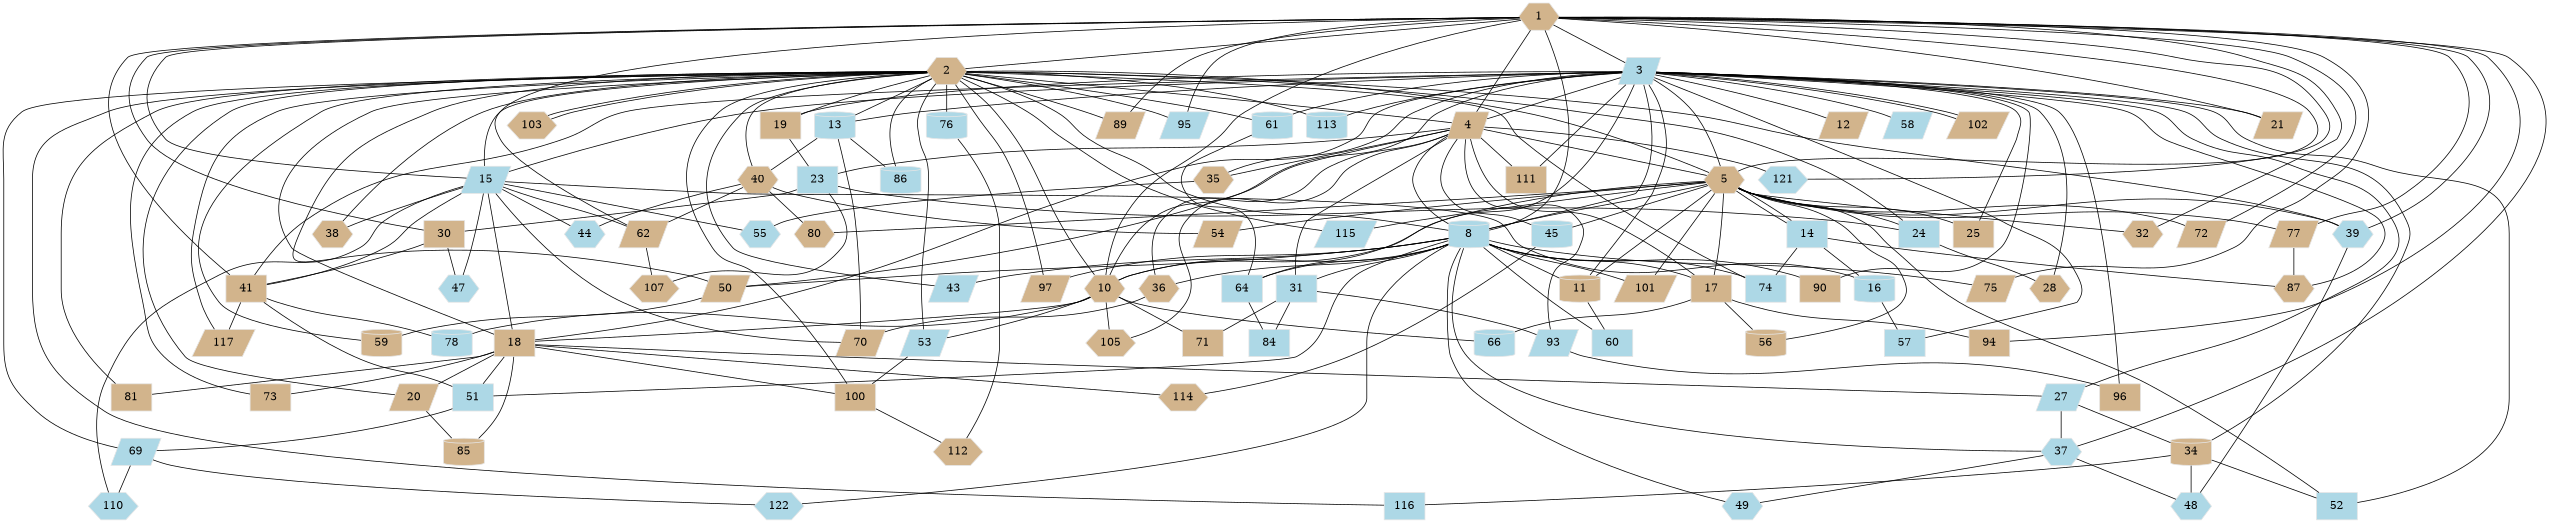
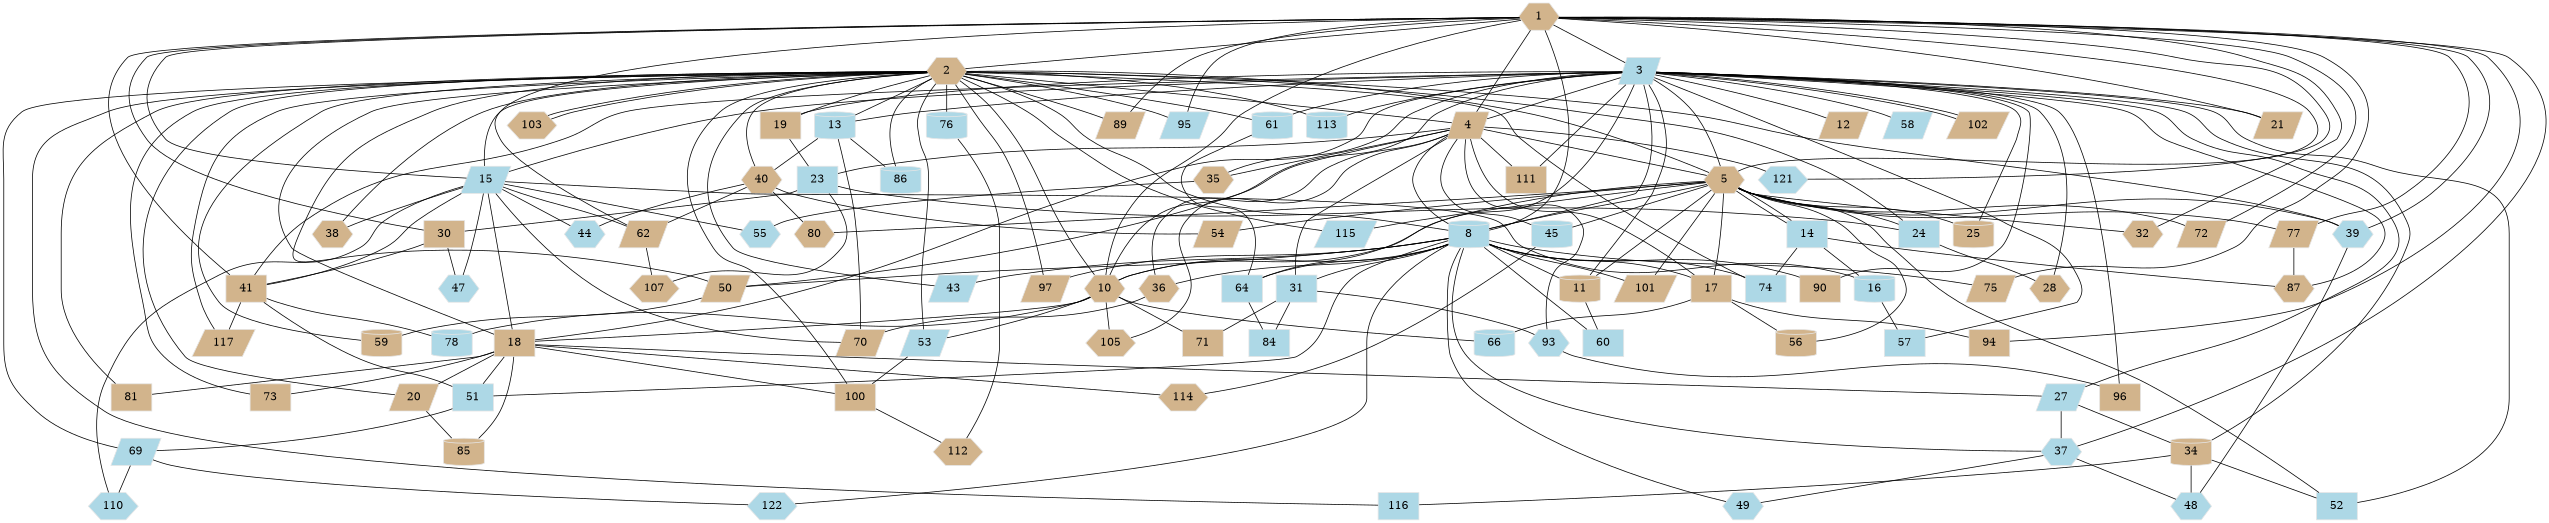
  graph {
    node [color=gray90 fillcolor=tan shape=hexagon style=filled]
    1 [super="+9"]
    2 [super="+6"]
    3 [fillcolor=lightblue shape=parallelogram super="+7"]
    4 [shape=parallelogram super="+33"]
    5 [super="+22"]
    8 [fillcolor=lightblue shape=cylinder super="+88"]
    10 [super="+83"]
    15 [fillcolor=lightblue shape=parallelogram super="+29"]
    21 [shape=parallelogram]
    30 [shape=box super="+118"]
    32
    37 [fillcolor=lightblue super="+42"]
    39 [fillcolor=lightblue super="+92"]
    41 [shape=box super="+46"]
    62 [shape=parallelogram super="+120"]
    72 [shape=parallelogram]
    75 [shape=parallelogram]
    77 [shape=parallelogram]
    89 [shape=parallelogram]
    94 [shape=box]
    95 [fillcolor=lightblue shape=parallelogram]
    121 [fillcolor=lightblue]
    13 [fillcolor=lightblue shape=cylinder]
    18 [shape=box super="+26"]
    19 [shape=box]
    20 [shape=parallelogram]
    24 [fillcolor=lightblue shape=box super="+63"]
    38
    40
    43 [fillcolor=lightblue shape=parallelogram]
    50 [shape=parallelogram super="+65"]
    53 [fillcolor=lightblue shape=parallelogram]
    59 [shape=cylinder]
    61 [fillcolor=lightblue shape=cylinder super="+119"]
    69 [fillcolor=lightblue shape=parallelogram]
    73 [shape=box]
    74 [fillcolor=lightblue shape=box]
    76 [fillcolor=lightblue shape=cylinder]
    81 [shape=box super="+109"]
    86 [fillcolor=lightblue shape=cylinder]
    97 [shape=parallelogram]
    100 [shape=box super="+106"]
    103
    113 [fillcolor=lightblue shape=cylinder]
    115 [fillcolor=lightblue shape=parallelogram]
    116 [fillcolor=lightblue shape=box]
    117 [shape=parallelogram]
    12 [shape=parallelogram]
    11 [shape=cylinder]
-   25 [shape=box]
+   25 [shape=cylinder]
    27 [fillcolor=lightblue shape=parallelogram]
    28
    34 [shape=cylinder super="+108"]
    35
    52 [fillcolor=lightblue shape=box super="+99"]
    57 [fillcolor=lightblue shape=box]
    58 [fillcolor=lightblue shape=parallelogram]
    64 [fillcolor=lightblue shape=box super="+82"]
    87 [super="+104"]
    90 [shape=box]
    96 [shape=box]
    102 [shape=parallelogram]
    111 [shape=box]
    17 [shape=box super="+67"]
    23 [fillcolor=lightblue shape=box]
    31 [fillcolor=lightblue shape=box]
    36
    45 [fillcolor=lightblue shape=cylinder]
-   93 [fillcolor=lightblue shape=parallelogram]
+   93 [fillcolor=lightblue]
    105
    14 [fillcolor=lightblue shape=box super="+91"]
    54 [shape=parallelogram]
    56 [shape=cylinder]
    80
    101 [shape=parallelogram]
    49 [fillcolor=lightblue]
    51 [fillcolor=lightblue shape=box super="+68"]
    60 [fillcolor=lightblue shape=box]
    122 [fillcolor=lightblue]
    66 [fillcolor=lightblue shape=cylinder]
    71 [shape=box]
    78 [fillcolor=lightblue shape=cylinder]
    55 [fillcolor=lightblue super="+79"]
    70 [shape=parallelogram super="+98"]
    16 [fillcolor=lightblue shape=cylinder]
    44 [fillcolor=lightblue]
    47 [fillcolor=lightblue]
    110 [fillcolor=lightblue]
    48 [fillcolor=lightblue]
    107
    85 [shape=cylinder]
    114
    112
    84 [fillcolor=lightblue shape=box]
    1 -- 2 [weight=4]
    1 -- 3 [weight=4]
    1 -- 4 [weight=2]
    1 -- 5 [weight=2]
    1 -- 8 [weight=2]
    1 -- 10 [weight=2]
    1 -- 15
    1 -- 21
    1 -- 30
    1 -- 32
    1 -- 37
    1 -- 39
    1 -- 41
    1 -- 62
    1 -- 72
    1 -- 75
    1 -- 77
    1 -- 89
    1 -- 94
    1 -- 95
    1 -- 121
    2 -- 4 [weight=2]
    2 -- 5 [weight=2]
    2 -- 8 [weight=2]
    2 -- 10 [weight=2]
    2 -- 15
    2 -- 39
    2 -- 89
    2 -- 95
    2 -- 13
    2 -- 18
    2 -- 19
    2 -- 20
    2 -- 24
    2 -- 38
    2 -- 40
    2 -- 43
    2 -- 50
    2 -- 53
    2 -- 59
    2 -- 61
    2 -- 69
    2 -- 73
    2 -- 74
    2 -- 76 [weight=2]
    2 -- 81 [weight=2]
    2 -- 86
    2 -- 97
    2 -- 100
    2 -- 103
    2 -- 103
    2 -- 113
    2 -- 115
    2 -- 116
    2 -- 117
    3 -- 4 [weight=2]
    3 -- 5 [weight=2]
    3 -- 8 [weight=2]
    3 -- 10 [weight=2]
    3 -- 15
    3 -- 21
    3 -- 41
    3 -- 13
    3 -- 18
    3 -- 19
    3 -- 61 [weight=2]
    3 -- 113
    3 -- 12
    3 -- 11
    3 -- 25
    3 -- 27
    3 -- 28
    3 -- 34
    3 -- 35
    3 -- 52
    3 -- 57
    3 -- 58
    3 -- 64
    3 -- 87
    3 -- 90
    3 -- 96
    3 -- 102
    3 -- 102
    3 -- 111
    4 -- 5 [weight=2]
    4 -- 8
    4 -- 121
    4 -- 50
    4 -- 35
    4 -- 111
    4 -- 17
    4 -- 23
    4 -- 31
    4 -- 36
    4 -- 45
    4 -- 93
    4 -- 105
    5 -- 8 [weight=2]
    5 -- 10
    5 -- 32
    5 -- 39
    5 -- 72
    5 -- 77
    5 -- 24
    5 -- 115
    5 -- 11
    5 -- 25
    5 -- 52
    5 -- 17
    5 -- 45
    5 -- 14
    5 -- 14
    5 -- 54
    5 -- 56
    5 -- 80
    5 -- 101
    8 -- 10
    8 -- 37
    8 -- 75
    8 -- 43
    8 -- 50
    8 -- 74
    8 -- 97
    8 -- 11
    8 -- 64
    8 -- 90
    8 -- 17
    8 -- 31
    8 -- 36
    8 -- 101
    8 -- 49
    8 -- 51
    8 -- 60
    8 -- 122
    10 -- 18
    10 -- 53
    10 -- 105
    10 -- 66
    10 -- 71
    10 -- 78
    15 -- 41
    15 -- 62
    15 -- 18
    15 -- 38
    15 -- 55
    15 -- 70
    15 -- 16
    15 -- 44
    15 -- 47
    15 -- 110
    30 -- 41
    30 -- 47
    37 -- 49
    37 -- 48
    39 -- 48
    41 -- 117
    41 -- 51
    41 -- 78
    62 -- 107
    77 -- 87
    13 -- 40
    13 -- 86
    13 -- 70
    18 -- 20
    18 -- 73
    18 -- 81
    18 -- 100
    18 -- 27
    18 -- 51
    18 -- 85
    18 -- 114
    19 -- 23
    20 -- 85
    24 -- 28
    40 -- 62
    40 -- 54
    40 -- 80
    40 -- 44
    50 -- 59
    53 -- 100
    61 -- 64
    69 -- 122
    69 -- 110
    76 -- 112
    100 -- 112
    11 -- 60
    27 -- 37
    27 -- 34
    34 -- 116
    34 -- 52
    34 -- 48
    35 -- 55
    64 -- 84
    17 -- 94
    17 -- 56
    17 -- 66
    23 -- 30
    23 -- 24
    23 -- 107
    31 -- 93
    31 -- 71
    31 -- 84
    36 -- 70
    45 -- 114
    93 -- 96
    14 -- 74
    14 -- 87
    14 -- 16
    51 -- 69
    16 -- 57
  }
